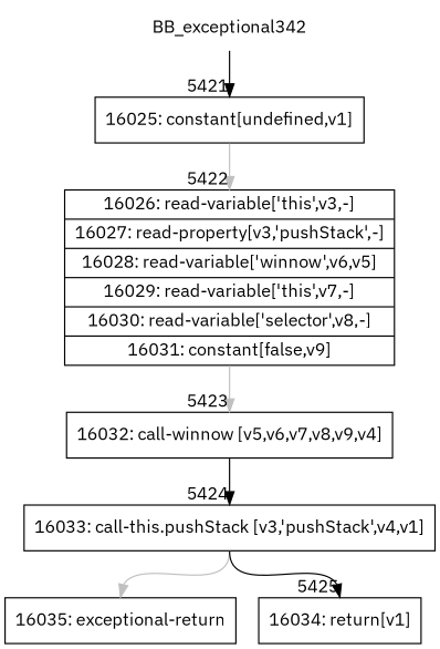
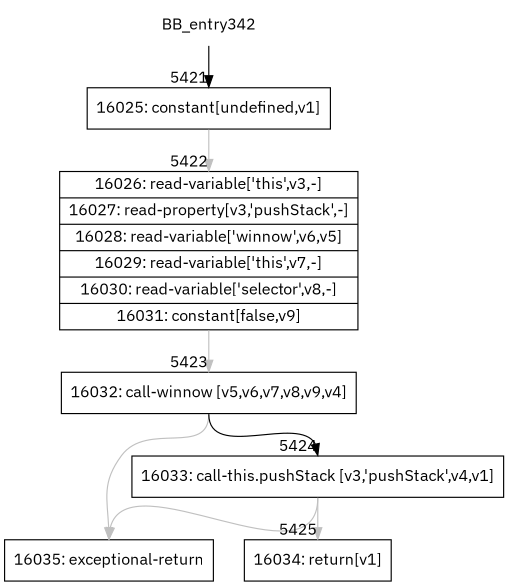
  digraph {
    fontname="IBM Plex Sans"
    rankdir=TD
    node [fontname="IBM Plex Sans" shape=record]
    edge [fontname="IBM Plex Sans" headport=n tailport=s color=gray]
-   BB_entry342 [shape=none label=BB_exceptional342]
+   BB_entry342 [shape=none]
    n2 [label="{16025: constant[undefined,v1]}"]
    n3 [label="{16026: read-variable['this',v3,-]|16027: read-property[v3,'pushStack',-]|16028: read-variable['winnow',v6,v5]|16029: read-variable['this',v7,-]|16030: read-variable['selector',v8,-]|16031: constant[false,v9]}"]
    n4 [label="{16032: call-winnow [v5,v6,v7,v8,v9,v4]}"]
    n5 [label="{16035: exceptional-return}"]
    n6 [label="{16033: call-this.pushStack [v3,'pushStack',v4,v1]}"]
    n7 [label="{16034: return[v1]}"]
    BB_entry342 -> n2 [headlabel="    5421" color=""]
    n2 -> n3 [headlabel="      5422"]
    n3 -> n4 [headlabel="      5423"]
+   n4 -> n5
    n4 -> n6 [headlabel="      5424" color=""]
    n6 -> n5
-   n6 -> n7 [headlabel="      5425" color=""]
+   n6 -> n7 [headlabel="      5425"]
  }
